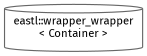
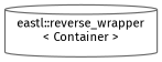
  digraph {
    rankdir=LR
    fontname="Fira Sans"
-   n1 [color=grey40 fillcolor=white fontname="Fira Sans" fontsize=10 height=0.2 label="eastl::wrapper_wrapper\l\< Container \>" shape=cylinder style=filled width=0.4]
+   n1 [color=grey40 fillcolor=white fontname="Fira Sans" fontsize=10 height=0.2 label="eastl::reverse_wrapper\l\< Container \>" shape=cylinder style=filled width=0.4]
  }
